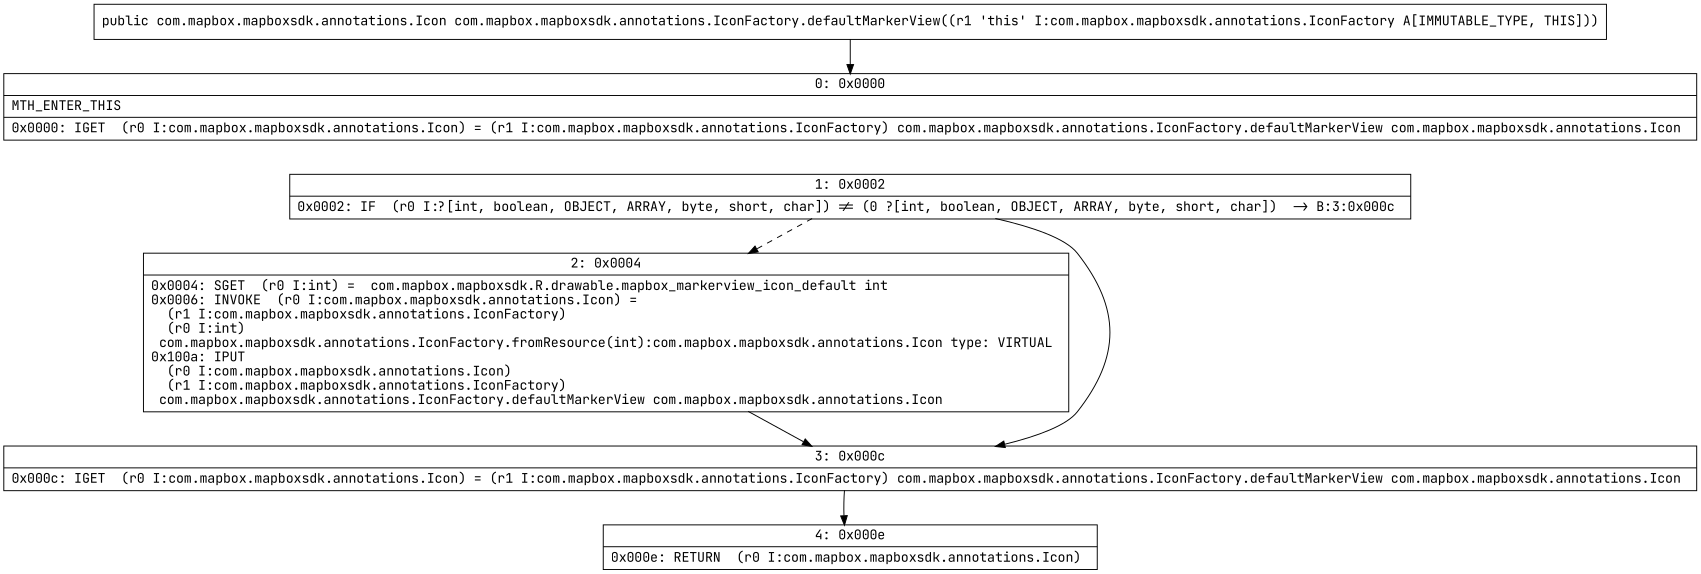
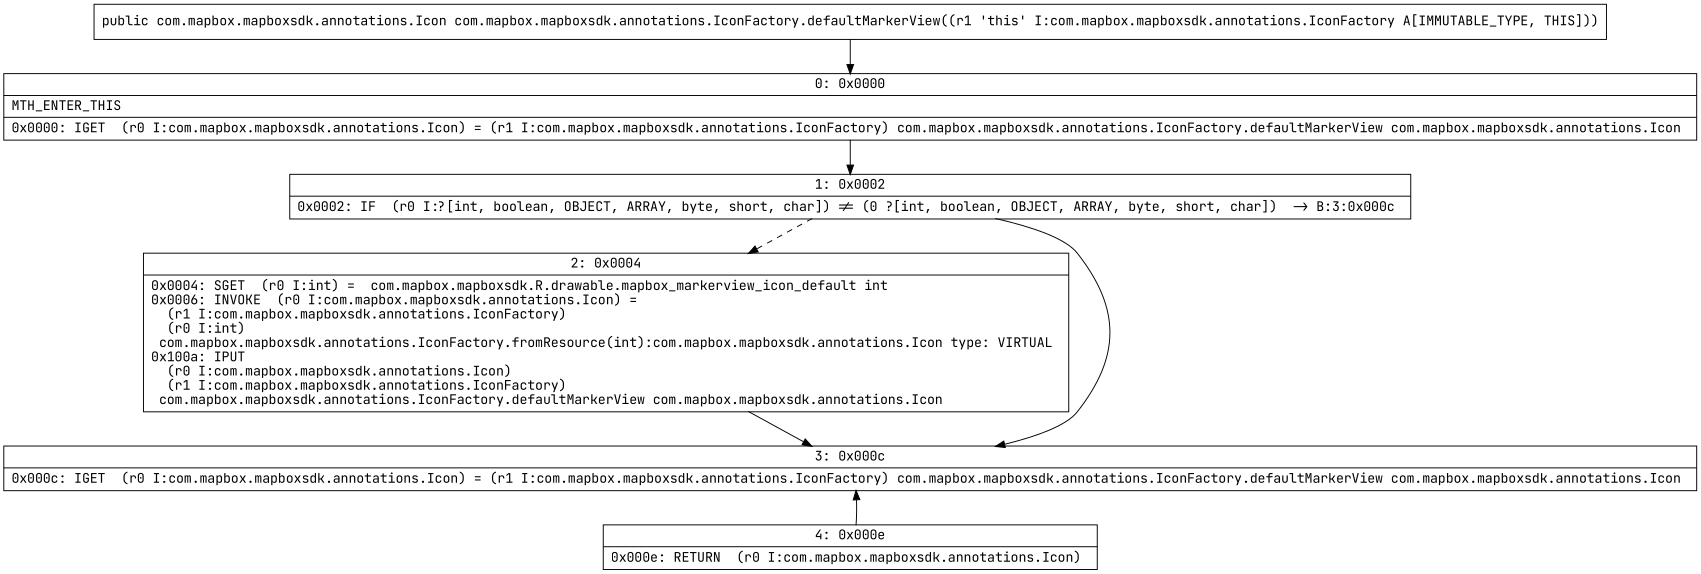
  digraph {
    fontname="JetBrains Mono"
    node [fontname="JetBrains Mono" shape=record]
    edge [fontname="JetBrains Mono"]
    n1 [label="{0\:\ 0x0000|MTH_ENTER_THIS\l|0x0000: IGET  (r0 I:com.mapbox.mapboxsdk.annotations.Icon) = (r1 I:com.mapbox.mapboxsdk.annotations.IconFactory) com.mapbox.mapboxsdk.annotations.IconFactory.defaultMarkerView com.mapbox.mapboxsdk.annotations.Icon \l}"]
    n2 [label="{1\:\ 0x0002|0x0002: IF  (r0 I:?[int, boolean, OBJECT, ARRAY, byte, short, char]) != (0 ?[int, boolean, OBJECT, ARRAY, byte, short, char])  \-\> B:3:0x000c \l}"]
    n3 [label="{2\:\ 0x0004|0x0004: SGET  (r0 I:int) =  com.mapbox.mapboxsdk.R.drawable.mapbox_markerview_icon_default int \l0x0006: INVOKE  (r0 I:com.mapbox.mapboxsdk.annotations.Icon) = \l  (r1 I:com.mapbox.mapboxsdk.annotations.IconFactory)\l  (r0 I:int)\l com.mapbox.mapboxsdk.annotations.IconFactory.fromResource(int):com.mapbox.mapboxsdk.annotations.Icon type: VIRTUAL \l0x100a: IPUT  \l  (r0 I:com.mapbox.mapboxsdk.annotations.Icon)\l  (r1 I:com.mapbox.mapboxsdk.annotations.IconFactory)\l com.mapbox.mapboxsdk.annotations.IconFactory.defaultMarkerView com.mapbox.mapboxsdk.annotations.Icon \l}"]
    n4 [label="{3\:\ 0x000c|0x000c: IGET  (r0 I:com.mapbox.mapboxsdk.annotations.Icon) = (r1 I:com.mapbox.mapboxsdk.annotations.IconFactory) com.mapbox.mapboxsdk.annotations.IconFactory.defaultMarkerView com.mapbox.mapboxsdk.annotations.Icon \l}"]
    n5 [label="{4\:\ 0x000e|0x000e: RETURN  (r0 I:com.mapbox.mapboxsdk.annotations.Icon) \l}"]
    n6 [label="{public com.mapbox.mapboxsdk.annotations.Icon com.mapbox.mapboxsdk.annotations.IconFactory.defaultMarkerView((r1 'this' I:com.mapbox.mapboxsdk.annotations.IconFactory A[IMMUTABLE_TYPE, THIS])) }"]
+   n1 -> n2
    n2 -> n3 [style=dashed]
    n2 -> n4
    n3 -> n4
-   n4 -> n5
+   n5 -> n4
    n6 -> n1
  }
